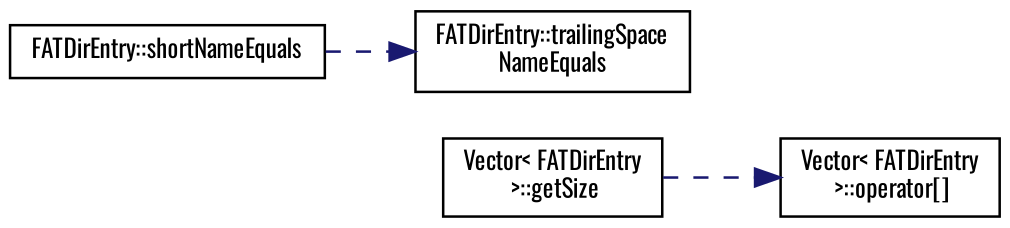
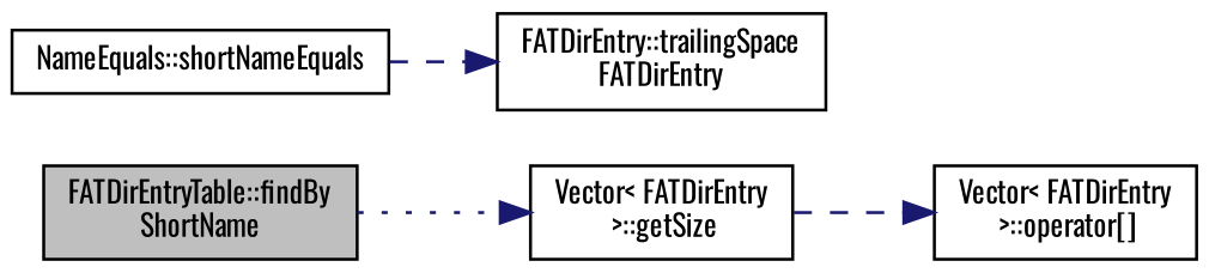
  digraph {
    fontname=Oswald
    rankdir=LR
    node [color=black fillcolor=white fontname=Oswald fontsize=10 shape=record style=filled]
    edge [color=midnightblue fontname=Oswald fontsize=10 labelfontname=Helvetica labelfontsize=10 style=dashed]
+   n1 [fillcolor=grey75 fontcolor=black height=0.2 label="FATDirEntryTable::findBy\lShortName" width=0.4]
    n2 [height=0.2 label="Vector\< FATDirEntry\l \>::getSize" width=0.4]
    n3 [height=0.2 label="Vector\< FATDirEntry\l \>::operator[]" width=0.4]
-   n4 [height=0.2 label="FATDirEntry::shortNameEquals" width=0.4]
-   n5 [height=0.2 label="FATDirEntry::trailingSpace\lNameEquals" width=0.4]
+   n4 [height=0.2 label="NameEquals::shortNameEquals" width=0.4]
+   n5 [height=0.2 label="FATDirEntry::trailingSpace\lFATDirEntry" width=0.4]
+   n1 -> n2 [style=dotted]
    n2 -> n3
    n4 -> n5
  }
